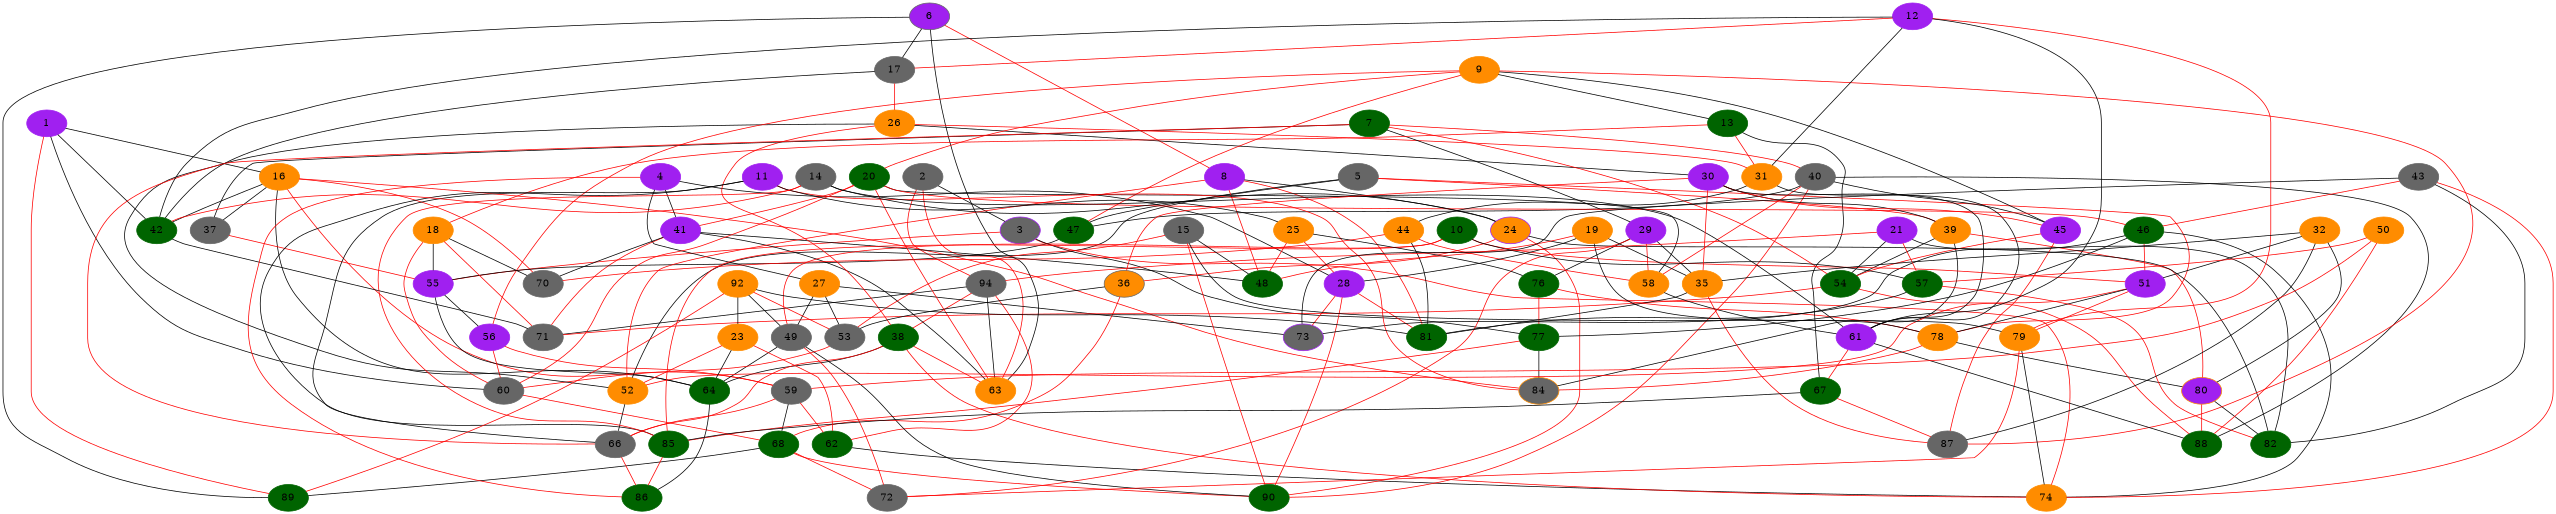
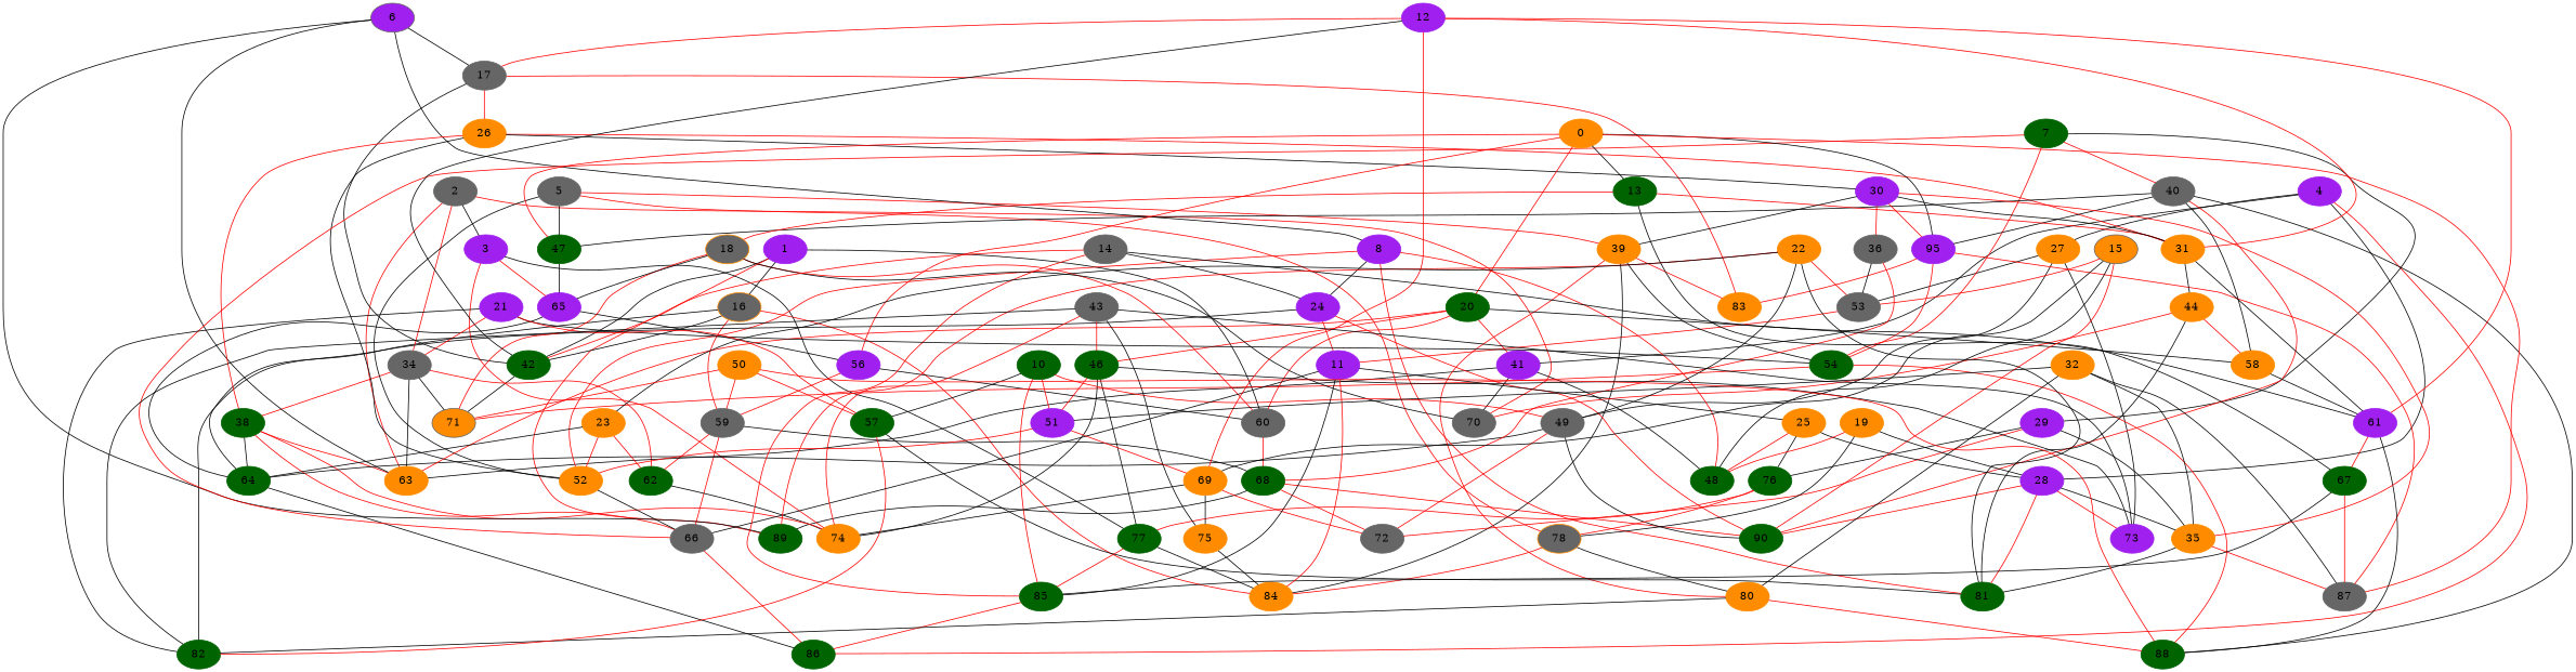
  graph {
    node [color=darkorange style=filled]
    edge [color=red weight=1.0]
    1 [color=purple]
-   16
+   16 [fillcolor=gray40]
    42 [color=darkgreen]
    60 [color=gray40]
    89 [color=darkgreen]
-   37 [color=gray40]
-   84 [fillcolor=gray40]
+   84
    59 [color=gray40]
    64 [color=darkgreen]
-   71 [color=gray40]
+   71 [color=gray40 fillcolor=darkorange]
    68 [color=darkgreen]
    2 [color=gray40]
-   3 [color=purple fillcolor=gray40]
-   34 [color=gray40 label=94]
+   3 [color=purple]
+   34 [color=gray40]
    63
    70 [color=gray40]
-   55 [color=purple]
+   55 [color=purple label=65]
    74
    77 [color=darkgreen]
    62 [color=darkgreen]
    38 [color=darkgreen]
    56 [color=purple]
    85 [color=darkgreen]
    4 [color=purple]
    27
    28 [color=purple]
    41 [color=purple]
    86 [color=darkgreen]
    49 [color=gray40]
    53 [color=gray40]
-   73 [color=purple fillcolor=gray40]
+   73 [color=purple]
    81 [color=darkgreen]
    90 [color=darkgreen]
    48 [color=darkgreen]
    5 [color=gray40]
    39
    47 [color=darkgreen]
    52
-   78
+   78 [fillcolor=gray40]
    54 [color=darkgreen]
-   80 [fillcolor=purple]
+   83
+   80
    66 [color=gray40]
    6 [color=gray40 fillcolor=purple]
    8 [color=purple]
    17 [color=gray40]
-   24 [color=purple fillcolor=darkorange]
+   24 [color=purple]
    26
    7 [color=darkgreen]
    29 [color=purple]
    40 [color=gray40]
    35
    58
    76 [color=darkgreen]
    72 [color=gray40]
-   45 [color=purple]
+   45 [color=purple label=95]
    88 [color=darkgreen]
    82 [color=darkgreen]
-   36 [color=gray40 fillcolor=darkorange]
-   9
+   36 [color=gray40]
+   9 [label=0]
    13 [color=darkgreen]
    20 [color=darkgreen]
    87 [color=gray40]
    31
-   18
+   18 [fillcolor=gray40]
    67 [color=darkgreen]
    46 [color=darkgreen]
    10 [color=darkgreen]
    51 [color=purple]
    57 [color=darkgreen]
-   69 [label=79]
+   69
    11 [color=purple]
    25
    12 [color=purple]
    61 [color=purple]
    44
+   75
    14 [color=gray40]
-   15 [color=gray40]
+   15 [color=gray40 fillcolor=darkorange]
    30 [color=purple]
    19
    21 [color=purple]
-   22 [label=92]
+   22
    23
    32
    43 [color=gray40]
    50
    1 -- 16 [color=black]
    1 -- 42 [color=black]
    1 -- 60 [color=black]
    1 -- 89
    16 -- 42 [color=black]
-   16 -- 37 [color=black]
    16 -- 84
    16 -- 59
    16 -- 64 [color=black]
    42 -- 71 [color=black]
    60 -- 68
-   37 -- 55
    59 -- 68 [color=black]
    59 -- 62
    59 -- 66
    64 -- 86 [color=black]
    68 -- 89 [color=black]
    68 -- 90
    68 -- 72
    2 -- 3 [color=black]
    2 -- 34
    2 -- 63
-   16 -- 70
+   2 -- 70
    3 -- 55
    3 -- 74
    3 -- 77 [color=black]
    34 -- 71 [color=black]
    34 -- 63 [color=black]
    34 -- 62
    34 -- 38
    55 -- 64 [color=black]
    55 -- 56 [color=black]
    77 -- 84 [color=black]
    77 -- 85
    62 -- 74 [color=black]
    38 -- 64 [color=black]
    38 -- 63
    38 -- 74
    38 -- 66
-   56 -- 60
+   56 -- 60 [color=black]
    56 -- 59
    85 -- 86
    4 -- 27 [color=black]
    4 -- 28 [color=black]
    4 -- 41 [color=black]
    4 -- 86
    27 -- 49 [color=black]
    27 -- 53 [color=black]
    27 -- 73 [color=black]
    28 -- 73
    28 -- 81
    28 -- 90
    41 -- 63 [color=black]
    41 -- 70 [color=black]
    41 -- 48 [color=black]
    49 -- 64 [color=black]
    49 -- 90 [color=black]
    49 -- 72
-   53 -- 60
+   53 -- 11
    5 -- 39
    5 -- 47 [color=black]
    5 -- 52 [color=black]
    5 -- 78
    39 -- 84 [color=black]
    39 -- 54 [color=black]
+   39 -- 83
    39 -- 80
    47 -- 55 [color=black]
    52 -- 66 [color=black]
    78 -- 84
    78 -- 80 [color=black]
    54 -- 71
    54 -- 88
    80 -- 88 [weight=2.0]
    80 -- 82 [color=black]
    66 -- 86
    6 -- 89 [color=black]
    6 -- 63 [color=black]
-   6 -- 8
+   6 -- 8 [color=black]
    6 -- 17 [color=black]
    8 -- 81
    8 -- 48 [weight=2.0]
    8 -- 52
    8 -- 24 [color=black]
    17 -- 42 [color=black]
+   17 -- 83
    17 -- 26 [weight=2.0]
    24 -- 90
    24 -- 82 [color=black weight=2.0]
-   24 -- 36
+   24 -- 11
    26 -- 38
    26 -- 52 [color=black]
    26 -- 31
    26 -- 30 [color=black]
-   7 -- 37 [color=black weight=2.0]
    7 -- 54
    7 -- 66
    7 -- 29 [color=black]
    7 -- 40
    29 -- 35 [color=black]
-   29 -- 58
    29 -- 76 [color=black]
    29 -- 72
    40 -- 90
    40 -- 47 [color=black]
-   40 -- 58
+   40 -- 58 [color=black]
    40 -- 45 [color=black]
    40 -- 88 [color=black]
    35 -- 81 [color=black]
    35 -- 87
    58 -- 61 [color=black weight=2.0]
    76 -- 77 [weight=2.0]
    76 -- 78
    45 -- 54
+   45 -- 83
    45 -- 87
    36 -- 68
    36 -- 53 [color=black]
    9 -- 56
    9 -- 47
    9 -- 45 [color=black]
    9 -- 13 [color=black]
    9 -- 20
    9 -- 87
    13 -- 31
    13 -- 18
    13 -- 67 [color=black]
    20 -- 60
    20 -- 63
    20 -- 41
    20 -- 58 [color=black]
    20 -- 46
    31 -- 61 [color=black]
    31 -- 44 [color=black]
    18 -- 60
    18 -- 71
    18 -- 70 [color=black weight=2.0]
    18 -- 55 [color=black]
    67 -- 85 [color=black]
    67 -- 87
    46 -- 74 [color=black]
    46 -- 77 [color=black]
    46 -- 73 [color=black]
    46 -- 51
    10 -- 85
    10 -- 49
    10 -- 51
    10 -- 57 [color=black]
    51 -- 52
-   51 -- 78 [color=black]
    51 -- 69
    57 -- 81 [color=black]
    57 -- 82
    69 -- 74 [color=black]
    69 -- 72
+   69 -- 75 [color=black]
    11 -- 84
    11 -- 85 [color=black]
    11 -- 66 [color=black]
    11 -- 25 [color=black]
-   25 -- 28
+   25 -- 28 [color=black]
    25 -- 48
    25 -- 76 [color=black]
    12 -- 42 [color=black]
    12 -- 17
-   12 -- 31 [color=black]
+   12 -- 31
    12 -- 69
-   12 -- 61 [color=black]
+   12 -- 61
    61 -- 88 [color=black]
    61 -- 67
    44 -- 70
    44 -- 81 [color=black]
    44 -- 58
+   75 -- 84 [color=black]
    14 -- 42
    14 -- 85
    14 -- 24 [color=black]
    14 -- 61 [color=black]
    15 -- 53
    15 -- 90
    15 -- 48 [color=black]
    15 -- 69 [color=black]
    30 -- 39 [color=black]
    30 -- 35
    30 -- 45
    30 -- 36
-   30 -- 61 [color=black]
+   30 -- 31 [color=black]
    19 -- 28 [color=black]
    19 -- 48
    19 -- 78 [color=black]
-   19 -- 35 [color=black]
+   28 -- 35 [color=black]
    21 -- 34
    21 -- 54 [color=black]
    21 -- 82 [color=black]
    21 -- 57
    22 -- 89
    22 -- 49 [color=black]
    22 -- 53 [weight=2.0]
    22 -- 81 [color=black]
    22 -- 23 [color=black]
    23 -- 64 [color=black]
    23 -- 62
    23 -- 52
    32 -- 80 [color=black]
    32 -- 35 [color=black]
    32 -- 87 [color=black]
    32 -- 51 [color=black]
    43 -- 74
    43 -- 73 [color=black]
    43 -- 82 [color=black]
    43 -- 46
+   43 -- 75 [color=black]
    50 -- 59
-   41 -- 71
+   50 -- 71
    50 -- 88
    50 -- 57
  }
